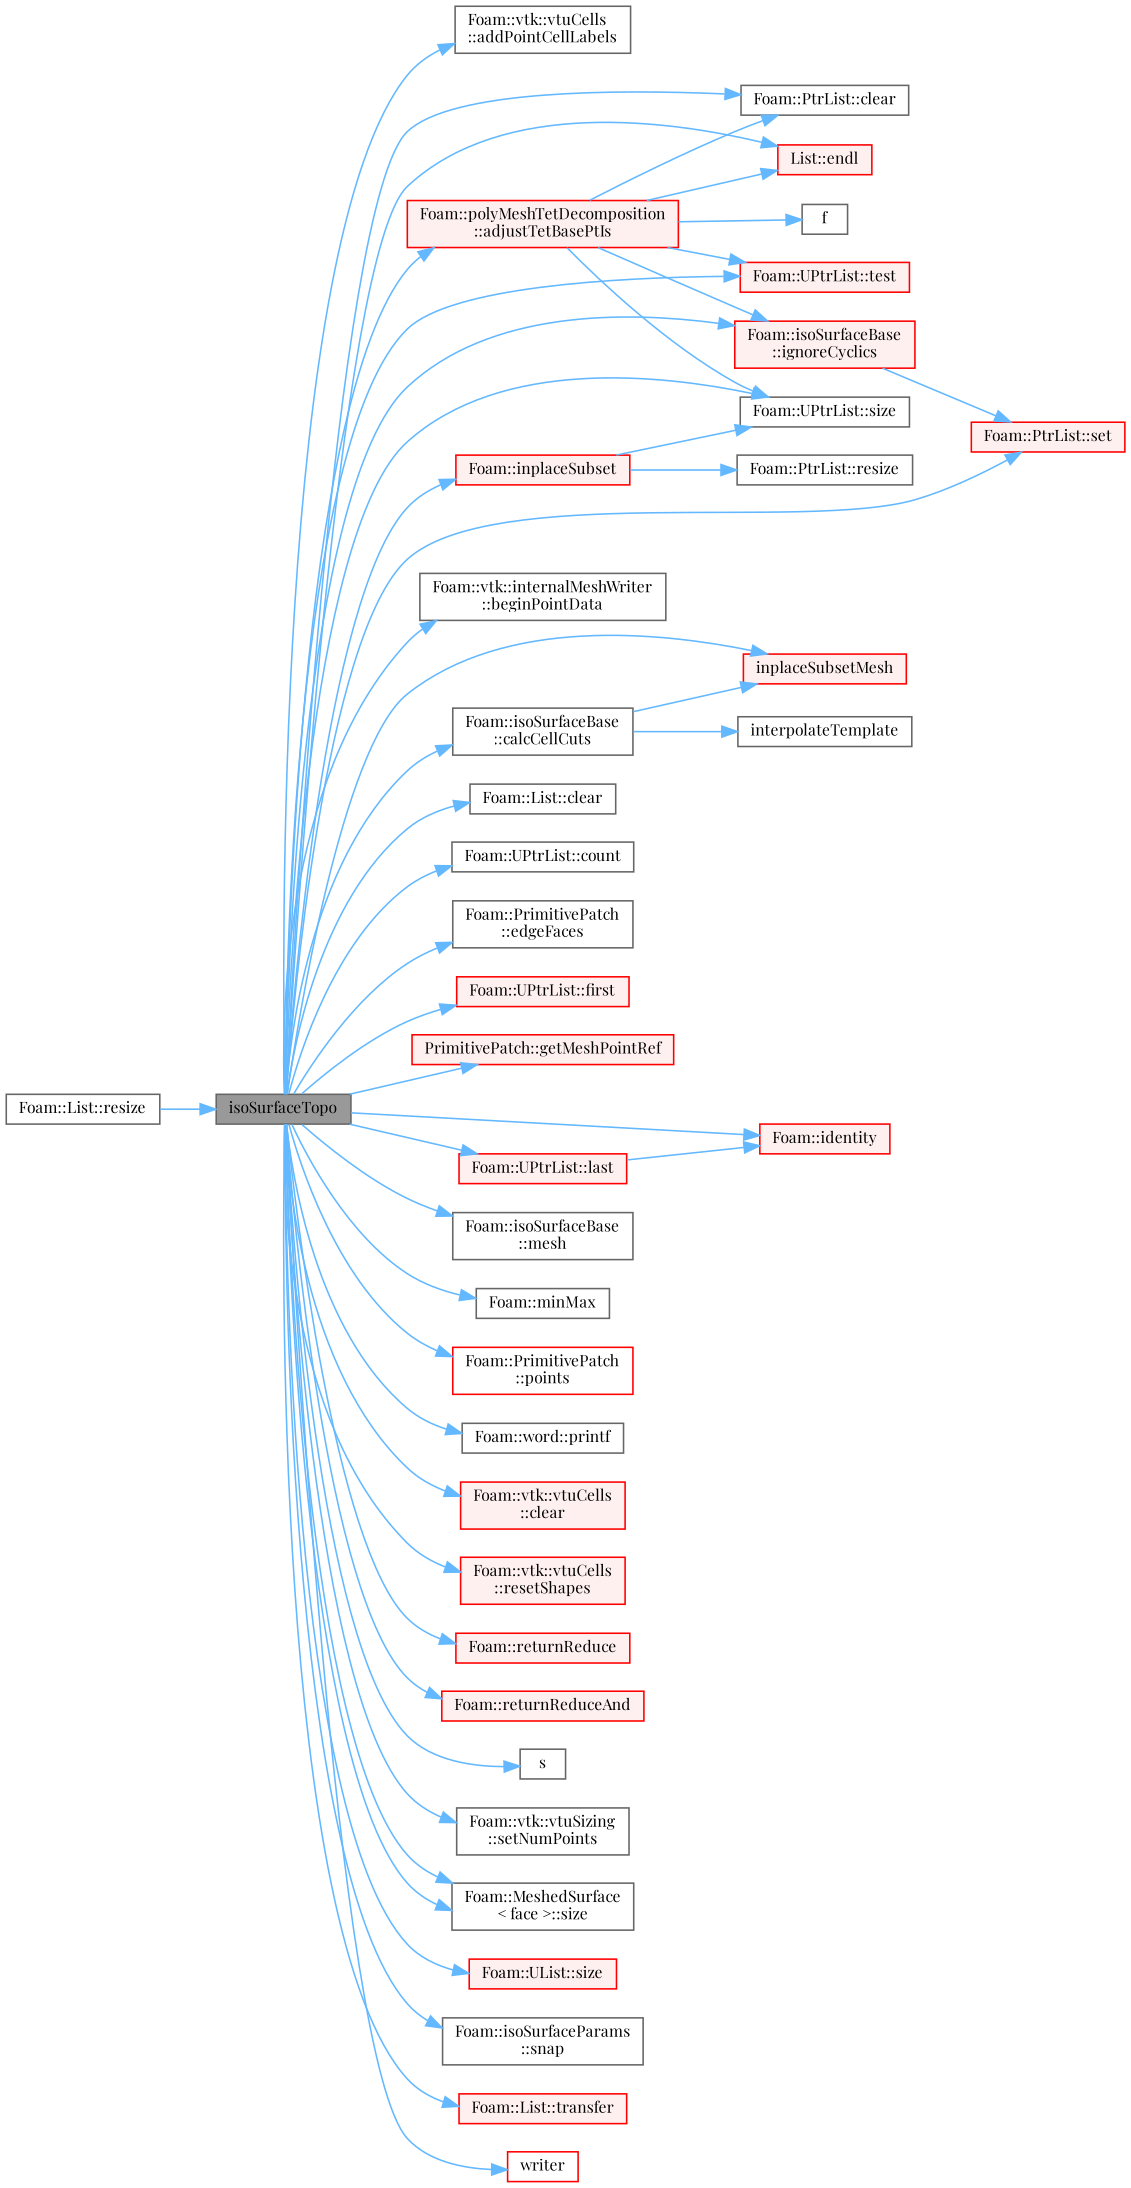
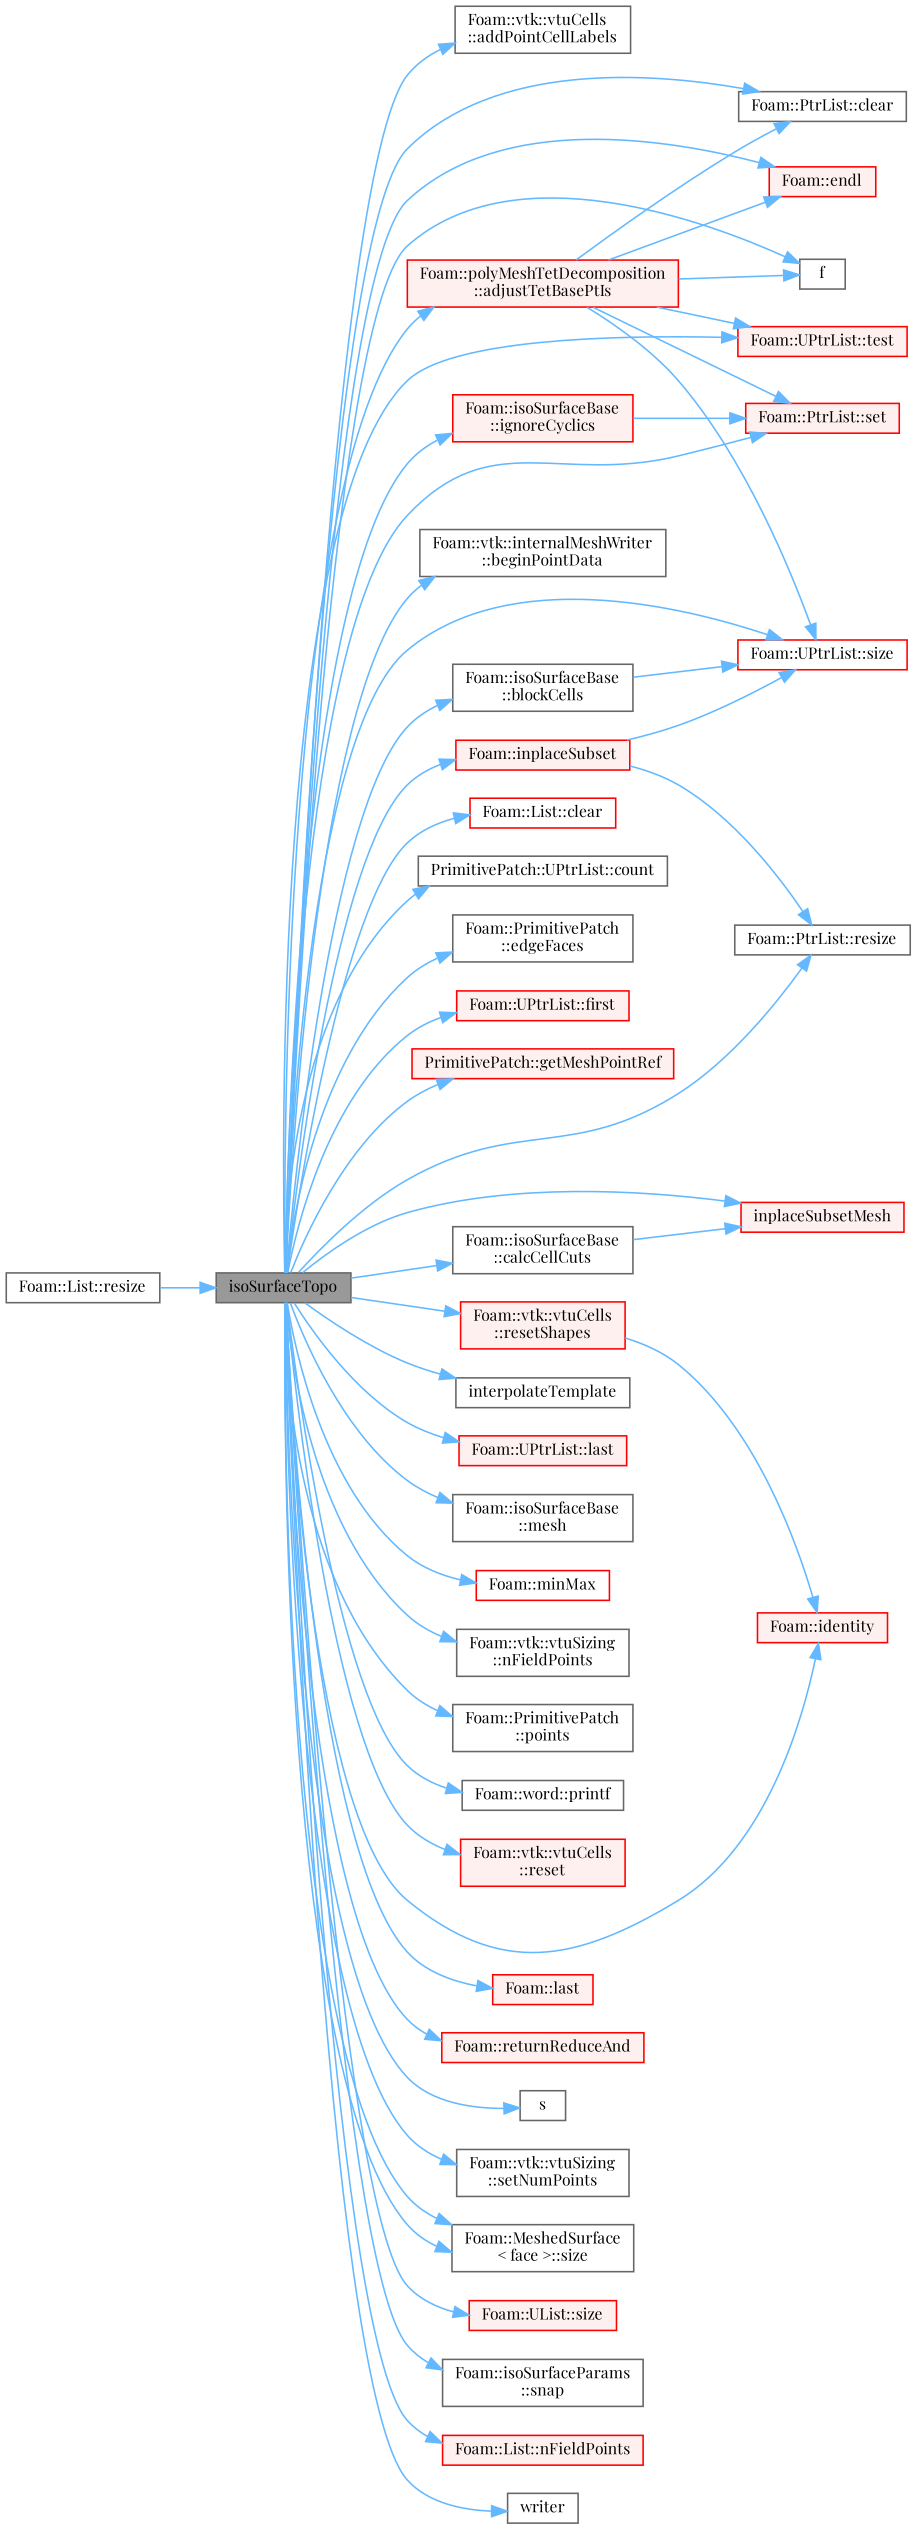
  digraph {
    fontname="Playfair Display"
    rankdir=LR
    node [color=grey40 fillcolor=white fontname="Playfair Display" fontsize=10 shape=box style=filled]
    edge [color=steelblue1 fontname="Playfair Display" fontsize=10 labelfontname=Helvetica labelfontsize=10 style=solid]
    n1 [color=gray40 fillcolor=grey60 fontcolor=black height=0.2 label=isoSurfaceTopo width=0.4]
    n2 [height=0.2 label="Foam::vtk::vtuCells\l::addPointCellLabels" width=0.4]
    n3 [color=red fillcolor="#FFF0F0" height=0.2 label="Foam::polyMeshTetDecomposition\l::adjustTetBasePtIs" width=0.4]
    n4 [height=0.2 label="Foam::PtrList::clear" width=0.4]
-   n5 [color=red fillcolor="#FFF0F0" height=0.2 label="List::endl" width=0.4]
+   n5 [color=red fillcolor="#FFF0F0" height=0.2 label="Foam::endl" width=0.4]
    n6 [height=0.2 label=f width=0.4]
    n7 [color=red fillcolor="#FFF0F0" height=0.2 label="Foam::PtrList::set" width=0.4]
-   n8 [height=0.2 label="Foam::UPtrList::size" width=0.4]
+   n8 [color=red height=0.2 label="Foam::UPtrList::size" width=0.4]
    n9 [color=red fillcolor="#FFF0F0" height=0.2 label="Foam::UPtrList::test" width=0.4]
    n10 [height=0.2 label="Foam::vtk::internalMeshWriter\l::beginPointData" width=0.4]
+   n11 [height=0.2 label="Foam::isoSurfaceBase\l::blockCells" width=0.4]
    n12 [height=0.2 label="Foam::isoSurfaceBase\l::calcCellCuts" width=0.4]
    n13 [height=0.2 label="Foam::PtrList::resize" width=0.4]
-   n14 [height=0.2 label="Foam::List::clear" width=0.4]
-   n15 [height=0.2 label="Foam::UPtrList::count" width=0.4]
+   n14 [color=red height=0.2 label="Foam::List::clear" width=0.4]
+   n15 [height=0.2 label="PrimitivePatch::UPtrList::count" width=0.4]
    n16 [height=0.2 label="Foam::PrimitivePatch\l::edgeFaces" width=0.4]
    n17 [color=red fillcolor="#FFF0F0" height=0.2 label="Foam::UPtrList::first" width=0.4]
    n18 [color=red fillcolor="#FFF0F0" height=0.2 label="PrimitivePatch::getMeshPointRef" width=0.4]
    n19 [color=red fillcolor="#FFF0F0" height=0.2 label="Foam::identity" width=0.4]
    n20 [color=red fillcolor="#FFF0F0" height=0.2 label="Foam::isoSurfaceBase\l::ignoreCyclics" width=0.4]
    n21 [color=red fillcolor="#FFF0F0" height=0.2 label="Foam::inplaceSubset" width=0.4]
    n22 [color=red fillcolor="#FFF0F0" height=0.2 label=inplaceSubsetMesh width=0.4]
    n23 [height=0.2 label=interpolateTemplate width=0.4]
    n24 [color=red fillcolor="#FFF0F0" height=0.2 label="Foam::UPtrList::last" width=0.4]
    n25 [height=0.2 label="Foam::isoSurfaceBase\l::mesh" width=0.4]
-   n26 [height=0.2 label="Foam::minMax" width=0.4]
-   n28 [color=red height=0.2 label="Foam::PrimitivePatch\l::points" width=0.4]
+   n26 [color=red height=0.2 label="Foam::minMax" width=0.4]
+   n27 [height=0.2 label="Foam::vtk::vtuSizing\l::nFieldPoints" width=0.4]
+   n28 [height=0.2 label="Foam::PrimitivePatch\l::points" width=0.4]
    n29 [height=0.2 label="Foam::word::printf" width=0.4]
-   n30 [color=red fillcolor="#FFF0F0" height=0.2 label="Foam::vtk::vtuCells\l::clear" width=0.4]
+   n30 [color=red fillcolor="#FFF0F0" height=0.2 label="Foam::vtk::vtuCells\l::reset" width=0.4]
    n31 [color=red fillcolor="#FFF0F0" height=0.2 label="Foam::vtk::vtuCells\l::resetShapes" width=0.4]
-   n32 [color=red fillcolor="#FFF0F0" height=0.2 label="Foam::returnReduce" width=0.4]
+   n32 [color=red fillcolor="#FFF0F0" height=0.2 label="Foam::last" width=0.4]
    n33 [color=red fillcolor="#FFF0F0" height=0.2 label="Foam::returnReduceAnd" width=0.4]
    n34 [height=0.2 label=s width=0.4]
    n35 [height=0.2 label="Foam::vtk::vtuSizing\l::setNumPoints" width=0.4]
    n36 [height=0.2 label="Foam::MeshedSurface\l\< face \>::size" width=0.4]
    n37 [color=red fillcolor="#FFF0F0" height=0.2 label="Foam::UList::size" width=0.4]
    n38 [height=0.2 label="Foam::isoSurfaceParams\l::snap" width=0.4]
-   n39 [color=red fillcolor="#FFF0F0" height=0.2 label="Foam::List::transfer" width=0.4]
-   n40 [color=red height=0.2 label=writer width=0.4]
+   n39 [color=red fillcolor="#FFF0F0" height=0.2 label="Foam::List::nFieldPoints" width=0.4]
+   n40 [height=0.2 label=writer width=0.4]
    n41 [height=0.2 label="Foam::List::resize" width=0.4]
    n1 -> n2
    n1 -> n3
    n1 -> n4
    n1 -> n5
+   n1 -> n6
    n1 -> n7
    n1 -> n8
    n1 -> n9
    n1 -> n10
+   n1 -> n11
    n1 -> n12
+   n1 -> n13
    n1 -> n14
    n1 -> n15
    n1 -> n16
    n1 -> n17
    n1 -> n18
    n1 -> n19
    n1 -> n20
    n1 -> n21
    n1 -> n22
-   n12 -> n23
+   n1 -> n23
    n1 -> n24
    n1 -> n25
    n1 -> n26
+   n1 -> n27
    n1 -> n28
    n1 -> n29
    n1 -> n30
    n1 -> n31
    n1 -> n32
    n1 -> n33
    n1 -> n34
    n1 -> n35
    n1 -> n36
    n1 -> n36
    n1 -> n37
    n1 -> n38
    n1 -> n39
    n1 -> n40
    n3 -> n4
    n3 -> n5
    n3 -> n6
-   n3 -> n20
+   n3 -> n7
    n3 -> n8
    n3 -> n9
+   n11 -> n8
    n12 -> n22
    n20 -> n7
    n21 -> n8
    n21 -> n13
-   n24 -> n19
+   n31 -> n19
    n41 -> n1
  }
